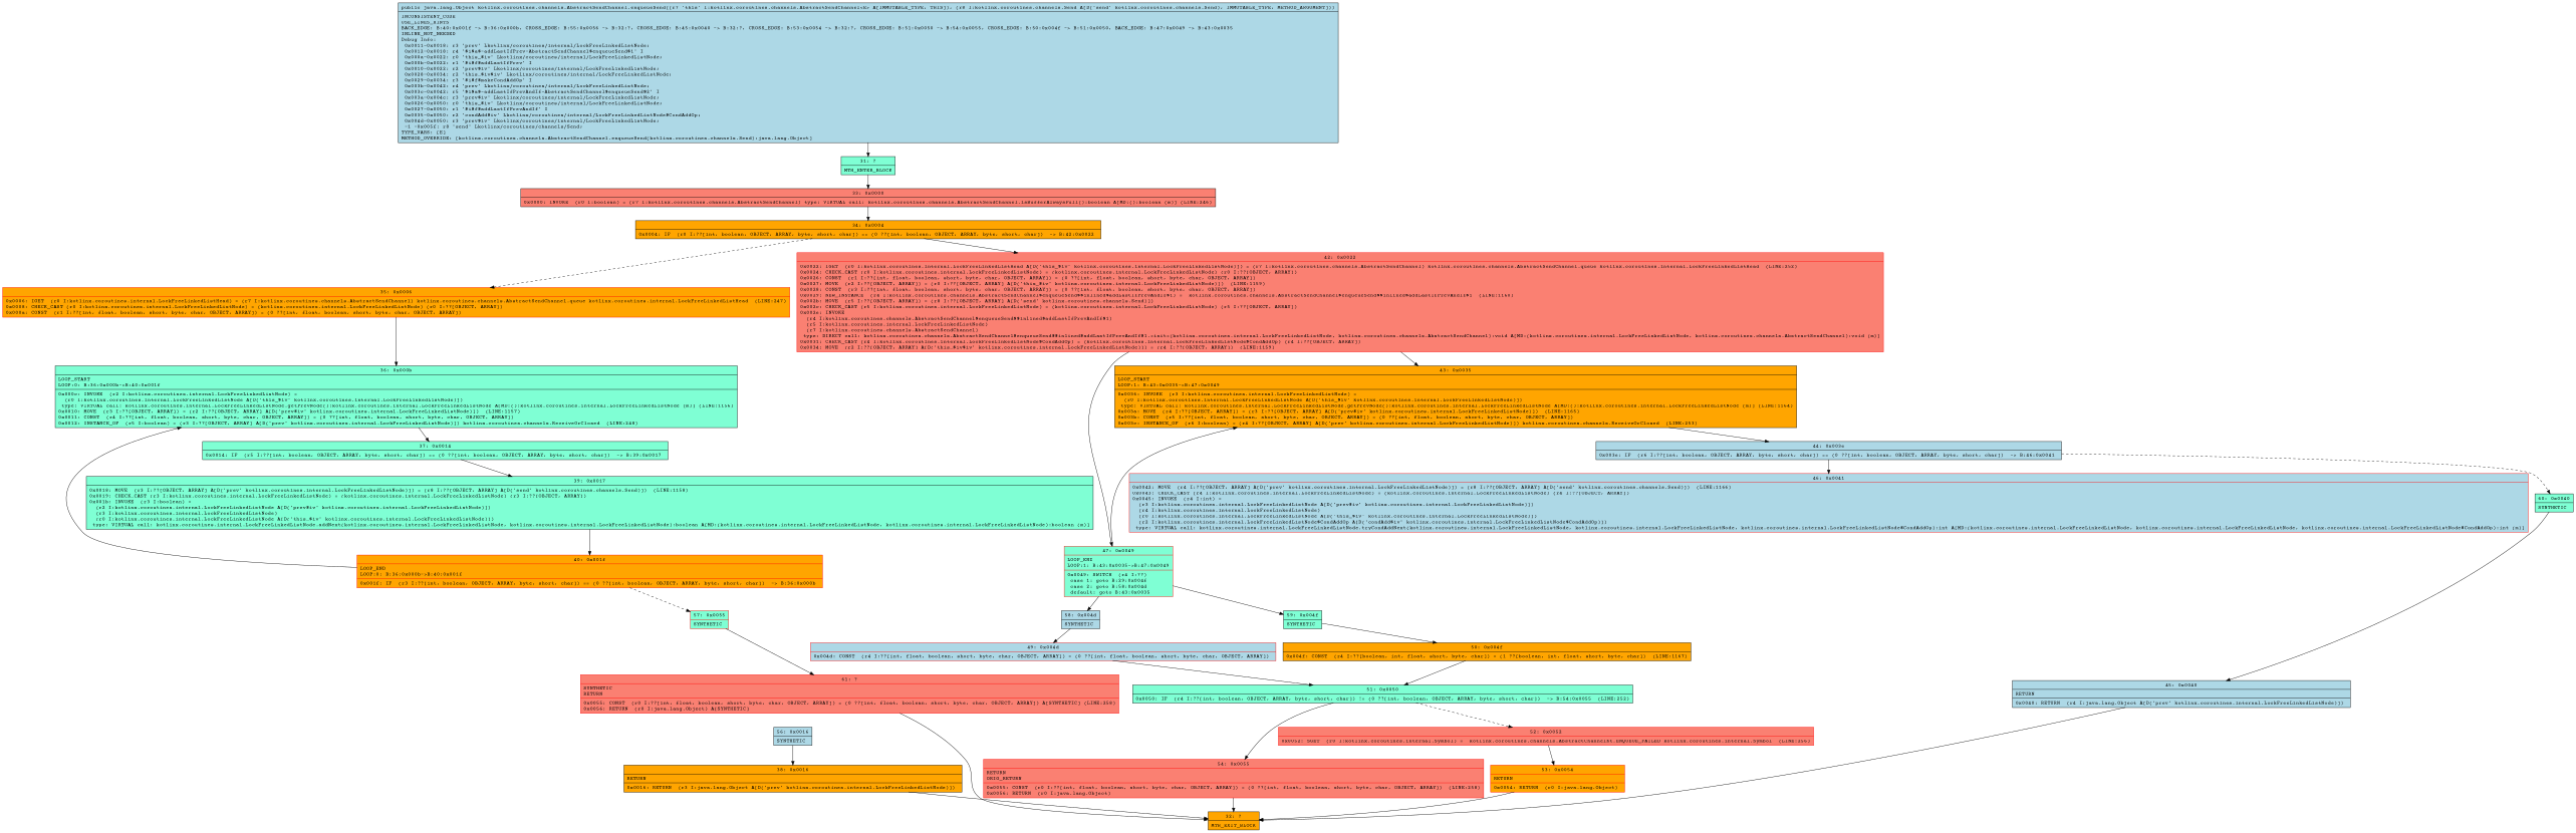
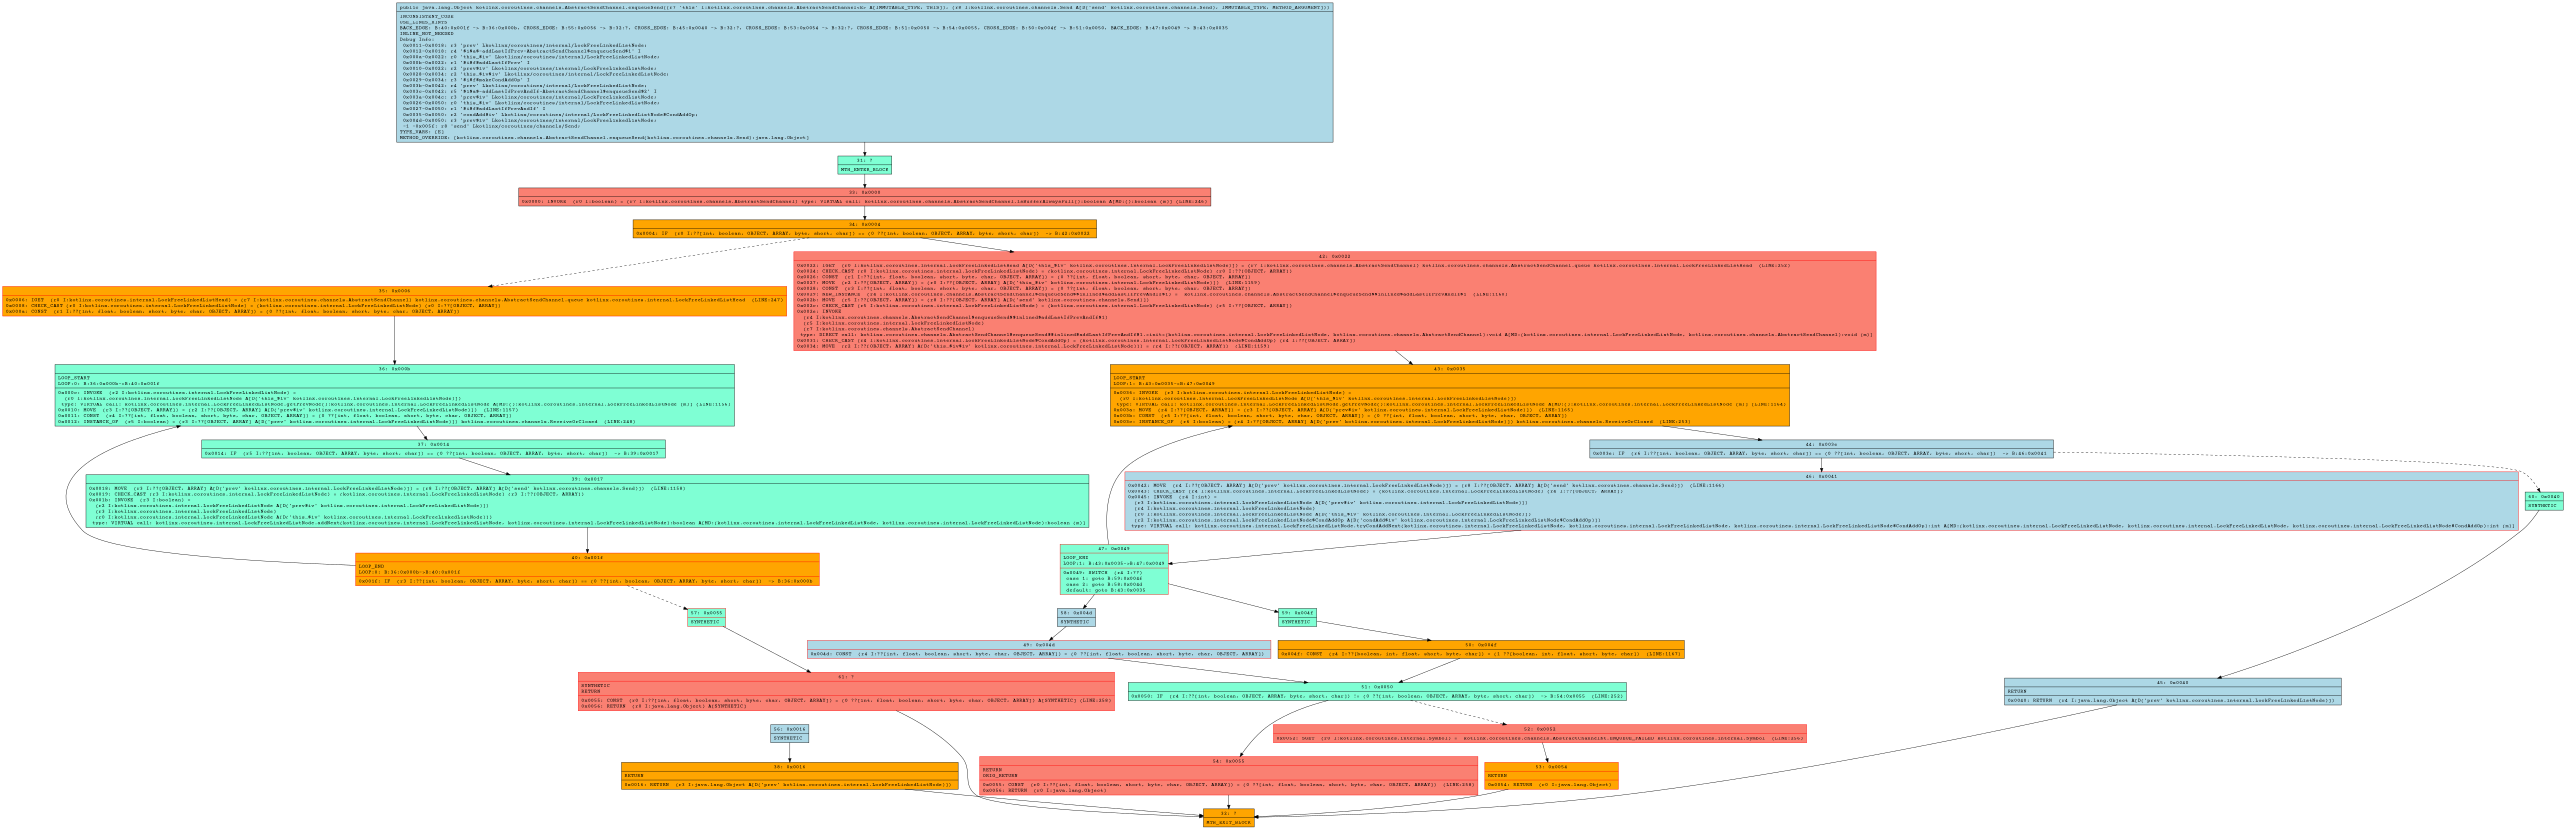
  digraph {
    fontname="Courier Prime"
    node [color=black fillcolor=aquamarine fontname="Courier Prime" shape=record style=filled]
    edge [fontname="Courier Prime"]
    n1 [label="{31\:\ ?|MTH_ENTER_BLOCK\l}"]
    n2 [fillcolor=salmon label="{33\:\ 0x0000|0x0000: INVOKE  (r0 I:boolean) = (r7 I:kotlinx.coroutines.channels.AbstractSendChannel) type: VIRTUAL call: kotlinx.coroutines.channels.AbstractSendChannel.isBufferAlwaysFull():boolean A[MD:():boolean (m)] (LINE:246)\l}"]
    n3 [fillcolor=orange label="{34\:\ 0x0004|0x0004: IF  (r0 I:??[int, boolean, OBJECT, ARRAY, byte, short, char]) == (0 ??[int, boolean, OBJECT, ARRAY, byte, short, char])  \-\> B:42:0x0022 \l}"]
    n4 [color=red fillcolor=orange label="{35\:\ 0x0006|0x0006: IGET  (r0 I:kotlinx.coroutines.internal.LockFreeLinkedListHead) = (r7 I:kotlinx.coroutines.channels.AbstractSendChannel) kotlinx.coroutines.channels.AbstractSendChannel.queue kotlinx.coroutines.internal.LockFreeLinkedListHead  (LINE:247)\l0x0008: CHECK_CAST (r0 I:kotlinx.coroutines.internal.LockFreeLinkedListNode) = (kotlinx.coroutines.internal.LockFreeLinkedListNode) (r0 I:??[OBJECT, ARRAY]) \l0x000a: CONST  (r1 I:??[int, float, boolean, short, byte, char, OBJECT, ARRAY]) = (0 ??[int, float, boolean, short, byte, char, OBJECT, ARRAY]) \l}"]
    n5 [color=red fillcolor=salmon label="{42\:\ 0x0022|0x0022: IGET  (r0 I:kotlinx.coroutines.internal.LockFreeLinkedListHead A[D('this_$iv' kotlinx.coroutines.internal.LockFreeLinkedListNode)]) = (r7 I:kotlinx.coroutines.channels.AbstractSendChannel) kotlinx.coroutines.channels.AbstractSendChannel.queue kotlinx.coroutines.internal.LockFreeLinkedListHead  (LINE:252)\l0x0024: CHECK_CAST (r0 I:kotlinx.coroutines.internal.LockFreeLinkedListNode) = (kotlinx.coroutines.internal.LockFreeLinkedListNode) (r0 I:??[OBJECT, ARRAY]) \l0x0026: CONST  (r1 I:??[int, float, boolean, short, byte, char, OBJECT, ARRAY]) = (0 ??[int, float, boolean, short, byte, char, OBJECT, ARRAY]) \l0x0027: MOVE  (r2 I:??[OBJECT, ARRAY]) = (r0 I:??[OBJECT, ARRAY] A[D('this_$iv' kotlinx.coroutines.internal.LockFreeLinkedListNode)])  (LINE:1159)\l0x0028: CONST  (r3 I:??[int, float, boolean, short, byte, char, OBJECT, ARRAY]) = (0 ??[int, float, boolean, short, byte, char, OBJECT, ARRAY]) \l0x0029: NEW_INSTANCE  (r4 I:kotlinx.coroutines.channels.AbstractSendChannel$enqueueSend$$inlined$addLastIfPrevAndIf$1) =  kotlinx.coroutines.channels.AbstractSendChannel$enqueueSend$$inlined$addLastIfPrevAndIf$1  (LINE:1160)\l0x002b: MOVE  (r5 I:??[OBJECT, ARRAY]) = (r8 I:??[OBJECT, ARRAY] A[D('send' kotlinx.coroutines.channels.Send)]) \l0x002c: CHECK_CAST (r5 I:kotlinx.coroutines.internal.LockFreeLinkedListNode) = (kotlinx.coroutines.internal.LockFreeLinkedListNode) (r5 I:??[OBJECT, ARRAY]) \l0x002e: INVOKE  \l  (r4 I:kotlinx.coroutines.channels.AbstractSendChannel$enqueueSend$$inlined$addLastIfPrevAndIf$1)\l  (r5 I:kotlinx.coroutines.internal.LockFreeLinkedListNode)\l  (r7 I:kotlinx.coroutines.channels.AbstractSendChannel)\l type: DIRECT call: kotlinx.coroutines.channels.AbstractSendChannel$enqueueSend$$inlined$addLastIfPrevAndIf$1.\<init\>(kotlinx.coroutines.internal.LockFreeLinkedListNode, kotlinx.coroutines.channels.AbstractSendChannel):void A[MD:(kotlinx.coroutines.internal.LockFreeLinkedListNode, kotlinx.coroutines.channels.AbstractSendChannel):void (m)]\l0x0031: CHECK_CAST (r4 I:kotlinx.coroutines.internal.LockFreeLinkedListNode$CondAddOp) = (kotlinx.coroutines.internal.LockFreeLinkedListNode$CondAddOp) (r4 I:??[OBJECT, ARRAY]) \l0x0034: MOVE  (r2 I:??[OBJECT, ARRAY] A[D('this_$iv$iv' kotlinx.coroutines.internal.LockFreeLinkedListNode)]) = (r4 I:??[OBJECT, ARRAY])  (LINE:1159)\l}"]
    n6 [label="{36\:\ 0x000b|LOOP_START\lLOOP:0: B:36:0x000b\-\>B:40:0x001f\l|0x000c: INVOKE  (r2 I:kotlinx.coroutines.internal.LockFreeLinkedListNode) = \l  (r0 I:kotlinx.coroutines.internal.LockFreeLinkedListNode A[D('this_$iv' kotlinx.coroutines.internal.LockFreeLinkedListNode)])\l type: VIRTUAL call: kotlinx.coroutines.internal.LockFreeLinkedListNode.getPrevNode():kotlinx.coroutines.internal.LockFreeLinkedListNode A[MD:():kotlinx.coroutines.internal.LockFreeLinkedListNode (m)] (LINE:1156)\l0x0010: MOVE  (r3 I:??[OBJECT, ARRAY]) = (r2 I:??[OBJECT, ARRAY] A[D('prev$iv' kotlinx.coroutines.internal.LockFreeLinkedListNode)])  (LINE:1157)\l0x0011: CONST  (r4 I:??[int, float, boolean, short, byte, char, OBJECT, ARRAY]) = (0 ??[int, float, boolean, short, byte, char, OBJECT, ARRAY]) \l0x0012: INSTANCE_OF  (r5 I:boolean) = (r3 I:??[OBJECT, ARRAY] A[D('prev' kotlinx.coroutines.internal.LockFreeLinkedListNode)]) kotlinx.coroutines.channels.ReceiveOrClosed  (LINE:248)\l}"]
    n7 [fillcolor=orange label="{43\:\ 0x0035|LOOP_START\lLOOP:1: B:43:0x0035\-\>B:47:0x0049\l|0x0036: INVOKE  (r3 I:kotlinx.coroutines.internal.LockFreeLinkedListNode) = \l  (r0 I:kotlinx.coroutines.internal.LockFreeLinkedListNode A[D('this_$iv' kotlinx.coroutines.internal.LockFreeLinkedListNode)])\l type: VIRTUAL call: kotlinx.coroutines.internal.LockFreeLinkedListNode.getPrevNode():kotlinx.coroutines.internal.LockFreeLinkedListNode A[MD:():kotlinx.coroutines.internal.LockFreeLinkedListNode (m)] (LINE:1164)\l0x003a: MOVE  (r4 I:??[OBJECT, ARRAY]) = (r3 I:??[OBJECT, ARRAY] A[D('prev$iv' kotlinx.coroutines.internal.LockFreeLinkedListNode)])  (LINE:1165)\l0x003b: CONST  (r5 I:??[int, float, boolean, short, byte, char, OBJECT, ARRAY]) = (0 ??[int, float, boolean, short, byte, char, OBJECT, ARRAY]) \l0x003c: INSTANCE_OF  (r6 I:boolean) = (r4 I:??[OBJECT, ARRAY] A[D('prev' kotlinx.coroutines.internal.LockFreeLinkedListNode)]) kotlinx.coroutines.channels.ReceiveOrClosed  (LINE:253)\l}"]
    n8 [label="{37\:\ 0x0014|0x0014: IF  (r5 I:??[int, boolean, OBJECT, ARRAY, byte, short, char]) == (0 ??[int, boolean, OBJECT, ARRAY, byte, short, char])  \-\> B:39:0x0017 \l}"]
    n9 [label="{39\:\ 0x0017|0x0018: MOVE  (r3 I:??[OBJECT, ARRAY] A[D('prev' kotlinx.coroutines.internal.LockFreeLinkedListNode)]) = (r8 I:??[OBJECT, ARRAY] A[D('send' kotlinx.coroutines.channels.Send)])  (LINE:1158)\l0x0019: CHECK_CAST (r3 I:kotlinx.coroutines.internal.LockFreeLinkedListNode) = (kotlinx.coroutines.internal.LockFreeLinkedListNode) (r3 I:??[OBJECT, ARRAY]) \l0x001b: INVOKE  (r3 I:boolean) = \l  (r2 I:kotlinx.coroutines.internal.LockFreeLinkedListNode A[D('prev$iv' kotlinx.coroutines.internal.LockFreeLinkedListNode)])\l  (r3 I:kotlinx.coroutines.internal.LockFreeLinkedListNode)\l  (r0 I:kotlinx.coroutines.internal.LockFreeLinkedListNode A[D('this_$iv' kotlinx.coroutines.internal.LockFreeLinkedListNode)])\l type: VIRTUAL call: kotlinx.coroutines.internal.LockFreeLinkedListNode.addNext(kotlinx.coroutines.internal.LockFreeLinkedListNode, kotlinx.coroutines.internal.LockFreeLinkedListNode):boolean A[MD:(kotlinx.coroutines.internal.LockFreeLinkedListNode, kotlinx.coroutines.internal.LockFreeLinkedListNode):boolean (m)]\l}"]
    n10 [color=red fillcolor=orange label="{40\:\ 0x001f|LOOP_END\lLOOP:0: B:36:0x000b\-\>B:40:0x001f\l|0x001f: IF  (r3 I:??[int, boolean, OBJECT, ARRAY, byte, short, char]) == (0 ??[int, boolean, OBJECT, ARRAY, byte, short, char])  \-\> B:36:0x000b \l}"]
    n11 [fillcolor=lightblue label="{56\:\ 0x0016|SYNTHETIC\l}"]
    n12 [fillcolor=orange label="{38\:\ 0x0016|RETURN\l|0x0016: RETURN  (r3 I:java.lang.Object A[D('prev' kotlinx.coroutines.internal.LockFreeLinkedListNode)]) \l}"]
    n13 [color=red label="{57\:\ 0x0055|SYNTHETIC\l}"]
    n14 [color=red fillcolor=salmon label="{61\:\ ?|SYNTHETIC\lRETURN\l|0x0055: CONST  (r0 I:??[int, float, boolean, short, byte, char, OBJECT, ARRAY]) = (0 ??[int, float, boolean, short, byte, char, OBJECT, ARRAY]) A[SYNTHETIC] (LINE:258)\l0x0056: RETURN  (r0 I:java.lang.Object) A[SYNTHETIC]\l}"]
    n15 [fillcolor=orange label="{32\:\ ?|MTH_EXIT_BLOCK\l}"]
    n16 [fillcolor=lightblue label="{44\:\ 0x003e|0x003e: IF  (r6 I:??[int, boolean, OBJECT, ARRAY, byte, short, char]) == (0 ??[int, boolean, OBJECT, ARRAY, byte, short, char])  \-\> B:46:0x0041 \l}"]
    n17 [color=red fillcolor=lightblue label="{46\:\ 0x0041|0x0042: MOVE  (r4 I:??[OBJECT, ARRAY] A[D('prev' kotlinx.coroutines.internal.LockFreeLinkedListNode)]) = (r8 I:??[OBJECT, ARRAY] A[D('send' kotlinx.coroutines.channels.Send)])  (LINE:1166)\l0x0043: CHECK_CAST (r4 I:kotlinx.coroutines.internal.LockFreeLinkedListNode) = (kotlinx.coroutines.internal.LockFreeLinkedListNode) (r4 I:??[OBJECT, ARRAY]) \l0x0045: INVOKE  (r4 I:int) = \l  (r3 I:kotlinx.coroutines.internal.LockFreeLinkedListNode A[D('prev$iv' kotlinx.coroutines.internal.LockFreeLinkedListNode)])\l  (r4 I:kotlinx.coroutines.internal.LockFreeLinkedListNode)\l  (r0 I:kotlinx.coroutines.internal.LockFreeLinkedListNode A[D('this_$iv' kotlinx.coroutines.internal.LockFreeLinkedListNode)])\l  (r2 I:kotlinx.coroutines.internal.LockFreeLinkedListNode$CondAddOp A[D('condAdd$iv' kotlinx.coroutines.internal.LockFreeLinkedListNode$CondAddOp)])\l type: VIRTUAL call: kotlinx.coroutines.internal.LockFreeLinkedListNode.tryCondAddNext(kotlinx.coroutines.internal.LockFreeLinkedListNode, kotlinx.coroutines.internal.LockFreeLinkedListNode, kotlinx.coroutines.internal.LockFreeLinkedListNode$CondAddOp):int A[MD:(kotlinx.coroutines.internal.LockFreeLinkedListNode, kotlinx.coroutines.internal.LockFreeLinkedListNode, kotlinx.coroutines.internal.LockFreeLinkedListNode$CondAddOp):int (m)]\l}"]
    n18 [label="{60\:\ 0x0040|SYNTHETIC\l}"]
-   n19 [color=red label="{47\:\ 0x0049|LOOP_END\lLOOP:1: B:43:0x0035\-\>B:47:0x0049\l|0x0049: SWITCH  (r4 I:??)\l case 1: goto B:29:0x004f\l case 2: goto B:58:0x004d\l default: goto B:43:0x0035 \l}"]
+   n19 [color=red label="{47\:\ 0x0049|LOOP_END\lLOOP:1: B:43:0x0035\-\>B:47:0x0049\l|0x0049: SWITCH  (r4 I:??)\l case 1: goto B:59:0x004f\l case 2: goto B:58:0x004d\l default: goto B:43:0x0035 \l}"]
    n20 [fillcolor=lightblue label="{45\:\ 0x0040|RETURN\l|0x0040: RETURN  (r4 I:java.lang.Object A[D('prev' kotlinx.coroutines.internal.LockFreeLinkedListNode)]) \l}"]
    n21 [fillcolor=lightblue label="{58\:\ 0x004d|SYNTHETIC\l}"]
    n22 [label="{59\:\ 0x004f|SYNTHETIC\l}"]
    n23 [color=red fillcolor=lightblue label="{49\:\ 0x004d|0x004d: CONST  (r4 I:??[int, float, boolean, short, byte, char, OBJECT, ARRAY]) = (0 ??[int, float, boolean, short, byte, char, OBJECT, ARRAY]) \l}"]
    n24 [fillcolor=orange label="{50\:\ 0x004f|0x004f: CONST  (r4 I:??[boolean, int, float, short, byte, char]) = (1 ??[boolean, int, float, short, byte, char])  (LINE:1167)\l}"]
    n25 [label="{51\:\ 0x0050|0x0050: IF  (r4 I:??[int, boolean, OBJECT, ARRAY, byte, short, char]) != (0 ??[int, boolean, OBJECT, ARRAY, byte, short, char])  \-\> B:54:0x0055  (LINE:252)\l}"]
    n26 [color=red fillcolor=salmon label="{52\:\ 0x0052|0x0052: SGET  (r0 I:kotlinx.coroutines.internal.Symbol) =  kotlinx.coroutines.channels.AbstractChannelKt.ENQUEUE_FAILED kotlinx.coroutines.internal.Symbol  (LINE:256)\l}"]
    n27 [color=red fillcolor=salmon label="{54\:\ 0x0055|RETURN\lORIG_RETURN\l|0x0055: CONST  (r0 I:??[int, float, boolean, short, byte, char, OBJECT, ARRAY]) = (0 ??[int, float, boolean, short, byte, char, OBJECT, ARRAY])  (LINE:258)\l0x0056: RETURN  (r0 I:java.lang.Object) \l}"]
    n28 [color=red fillcolor=orange label="{53\:\ 0x0054|RETURN\l|0x0054: RETURN  (r0 I:java.lang.Object) \l}"]
    n29 [fillcolor=lightblue label="{public java.lang.Object kotlinx.coroutines.channels.AbstractSendChannel.enqueueSend((r7 'this' I:kotlinx.coroutines.channels.AbstractSendChannel\<E\> A[IMMUTABLE_TYPE, THIS]), (r8 I:kotlinx.coroutines.channels.Send A[D('send' kotlinx.coroutines.channels.Send), IMMUTABLE_TYPE, METHOD_ARGUMENT]))  | INCONSISTENT_CODE\lUSE_LINES_HINTS\lBACK_EDGE: B:40:0x001f \-\> B:36:0x000b, CROSS_EDGE: B:55:0x0056 \-\> B:32:?, CROSS_EDGE: B:45:0x0040 \-\> B:32:?, CROSS_EDGE: B:53:0x0054 \-\> B:32:?, CROSS_EDGE: B:51:0x0050 \-\> B:54:0x0055, CROSS_EDGE: B:50:0x004f \-\> B:51:0x0050, BACK_EDGE: B:47:0x0049 \-\> B:43:0x0035\lINLINE_NOT_NEEDED\lDebug Info:\l  0x0011\-0x0018: r3 'prev' Lkotlinx\/coroutines\/internal\/LockFreeLinkedListNode;\l  0x0012\-0x0018: r4 '$i$a$\-addLastIfPrev\-AbstractSendChannel$enqueueSend$1' I\l  0x000a\-0x0022: r0 'this_$iv' Lkotlinx\/coroutines\/internal\/LockFreeLinkedListNode;\l  0x000b\-0x0022: r1 '$i$f$addLastIfPrev' I\l  0x0010\-0x0022: r2 'prev$iv' Lkotlinx\/coroutines\/internal\/LockFreeLinkedListNode;\l  0x0028\-0x0034: r2 'this_$iv$iv' Lkotlinx\/coroutines\/internal\/LockFreeLinkedListNode;\l  0x0029\-0x0034: r3 '$i$f$makeCondAddOp' I\l  0x003b\-0x0042: r4 'prev' Lkotlinx\/coroutines\/internal\/LockFreeLinkedListNode;\l  0x003c\-0x0042: r5 '$i$a$\-addLastIfPrevAndIf\-AbstractSendChannel$enqueueSend$2' I\l  0x003a\-0x004c: r3 'prev$iv' Lkotlinx\/coroutines\/internal\/LockFreeLinkedListNode;\l  0x0026\-0x0050: r0 'this_$iv' Lkotlinx\/coroutines\/internal\/LockFreeLinkedListNode;\l  0x0027\-0x0050: r1 '$i$f$addLastIfPrevAndIf' I\l  0x0035\-0x0050: r2 'condAdd$iv' Lkotlinx\/coroutines\/internal\/LockFreeLinkedListNode$CondAddOp;\l  0x004d\-0x0050: r3 'prev$iv' Lkotlinx\/coroutines\/internal\/LockFreeLinkedListNode;\l  \-1 \-0x005f: r8 'send' Lkotlinx\/coroutines\/channels\/Send;\lTYPE_VARS: [E]\lMETHOD_OVERRIDE: [kotlinx.coroutines.channels.AbstractSendChannel.enqueueSend(kotlinx.coroutines.channels.Send):java.lang.Object]\l}"]
    n1 -> n2
    n2 -> n3
    n3 -> n4 [style=dashed]
    n3 -> n5
    n4 -> n6
    n5 -> n7
    n6 -> n8
    n7 -> n16
    n8 -> n9
    n9 -> n10
    n10 -> n6
    n10 -> n13 [style=dashed]
    n11 -> n12
    n12 -> n15
    n13 -> n14
    n14 -> n15
    n16 -> n17
    n16 -> n18 [style=dashed]
-   n5 -> n19
+   n17 -> n19
    n18 -> n20
    n19 -> n7
    n19 -> n21
    n19 -> n22
    n20 -> n15
    n21 -> n23
    n22 -> n24
    n23 -> n25
    n24 -> n25
    n25 -> n26 [style=dashed]
    n25 -> n27
    n26 -> n28
    n27 -> n15
    n28 -> n15
    n29 -> n1
  }
